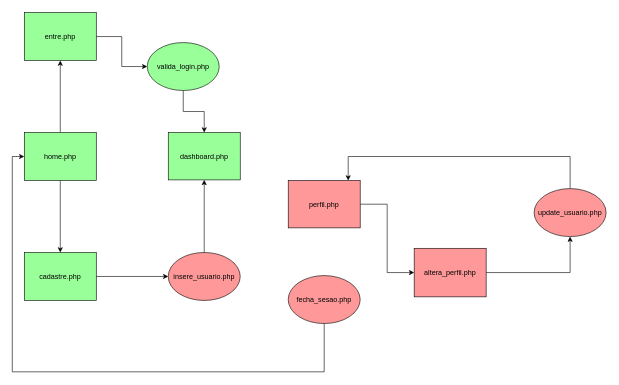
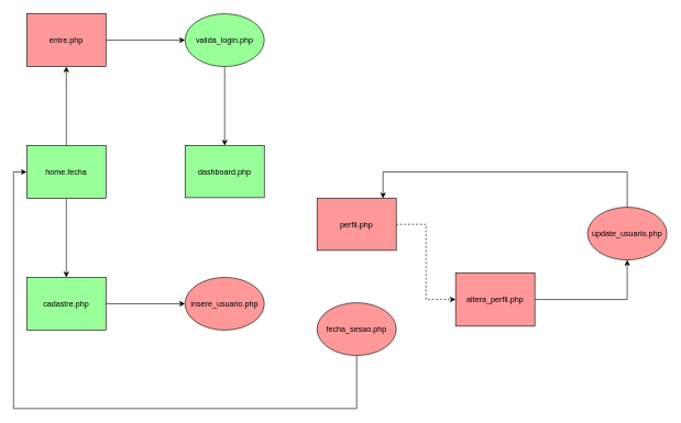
  <mxCell id="0" />
  <mxCell id="1" parent="0" />
  <mxCell id="2" style="edgeStyle=orthogonalEdgeStyle;rounded=0;orthogonalLoop=1;jettySize=auto;html=1;exitX=0.5;exitY=1;exitDx=0;exitDy=0;entryX=0.5;entryY=0;entryDx=0;entryDy=0;" parent="1" source="4" target="6" edge="1"><mxGeometry relative="1" as="geometry"><mxPoint x="100" y="390" as="targetPoint" /></mxGeometry></mxCell>
  <mxCell id="3" style="edgeStyle=orthogonalEdgeStyle;rounded=0;orthogonalLoop=1;jettySize=auto;html=1;exitX=0.5;exitY=0;exitDx=0;exitDy=0;entryX=0.5;entryY=1;entryDx=0;entryDy=0;" parent="1" source="4" target="8" edge="1"><mxGeometry relative="1" as="geometry" /></mxCell>
- <mxCell id="4" value="home.php" style="rounded=0;whiteSpace=wrap;html=1;fillColor=#99FF99;" parent="1" vertex="1"><mxGeometry x="40" y="220" width="120" height="80" as="geometry" /></mxCell>
+ <mxCell id="4" value="home.fecha" style="rounded=0;whiteSpace=wrap;html=1;fillColor=#99FF99;" parent="1" vertex="1"><mxGeometry x="40" y="220" width="120" height="80" as="geometry" /></mxCell>
  <mxCell id="5" value="" style="edgeStyle=orthogonalEdgeStyle;rounded=0;orthogonalLoop=1;jettySize=auto;html=1;" parent="1" source="6" target="10" edge="1"><mxGeometry relative="1" as="geometry" /></mxCell>
  <mxCell id="6" value="cadastre.php" style="rounded=0;whiteSpace=wrap;html=1;fillColor=#99FF99;" parent="1" vertex="1"><mxGeometry x="40" y="420" width="120" height="80" as="geometry" /></mxCell>
  <mxCell id="7" value="" style="edgeStyle=orthogonalEdgeStyle;rounded=0;orthogonalLoop=1;jettySize=auto;html=1;" parent="1" source="8" target="12" edge="1"><mxGeometry relative="1" as="geometry" /></mxCell>
- <mxCell id="8" value="entre.php" style="rounded=0;whiteSpace=wrap;html=1;fillColor=#99FF99;" parent="1" vertex="1"><mxGeometry x="40" width="120" height="80" as="geometry" y="20" /></mxCell>
- <mxCell id="9" style="edgeStyle=orthogonalEdgeStyle;rounded=0;orthogonalLoop=1;jettySize=auto;html=1;entryX=0.5;entryY=1;entryDx=0;entryDy=0;" parent="1" source="10" target="13" edge="1"><mxGeometry relative="1" as="geometry" /></mxCell>
+ <mxCell id="8" value="entre.php" style="rounded=0;whiteSpace=wrap;html=1;fillColor=#ff9999;" parent="1" vertex="1"><mxGeometry x="40" width="120" height="80" as="geometry" y="20" /></mxCell>
  <mxCell id="10" value="insere_usuario.php" style="ellipse;whiteSpace=wrap;html=1;rounded=0;fillColor=#ff9999;" parent="1" vertex="1"><mxGeometry x="280" y="420" width="120" height="80" as="geometry" /></mxCell>
  <mxCell id="11" value="" style="edgeStyle=orthogonalEdgeStyle;rounded=0;orthogonalLoop=1;jettySize=auto;html=1;" parent="1" source="12" target="13" edge="1"><mxGeometry relative="1" as="geometry" /></mxCell>
- <mxCell id="12" value="valida_login.php" style="ellipse;whiteSpace=wrap;html=1;rounded=0;fillColor=#99FF99;" parent="1" vertex="1"><mxGeometry x="245" y="70" width="120" height="80" as="geometry" /></mxCell>
+ <mxCell id="12" value="valida_login.php" style="ellipse;whiteSpace=wrap;html=1;rounded=0;fillColor=#99FF99;" parent="1" vertex="1"><mxGeometry x="280" width="120" height="80" as="geometry" y="20" /></mxCell>
  <mxCell id="13" value="dashboard.php" style="whiteSpace=wrap;html=1;rounded=0;fillColor=#99FF99;" parent="1" vertex="1"><mxGeometry x="280" y="220" width="120" height="79" as="geometry" /></mxCell>
- <mxCell id="14" style="edgeStyle=orthogonalEdgeStyle;rounded=0;orthogonalLoop=1;jettySize=auto;html=1;exitX=1;exitY=0.5;exitDx=0;exitDy=0;entryX=0;entryY=0.5;entryDx=0;entryDy=0;" parent="1" source="15" target="19" edge="1"><mxGeometry relative="1" as="geometry" /></mxCell>
+ <mxCell id="14" style="edgeStyle=orthogonalEdgeStyle;rounded=0;orthogonalLoop=1;jettySize=auto;html=1;exitX=1;exitY=0.5;exitDx=0;exitDy=0;entryX=0;entryY=0.5;entryDx=0;entryDy=0;dashed=1;" parent="1" source="15" target="19" edge="1"><mxGeometry relative="1" as="geometry" /></mxCell>
  <mxCell id="15" value="perfil.php" style="whiteSpace=wrap;html=1;fillColor=#FF9999;rounded=0;" parent="1" vertex="1"><mxGeometry x="480" y="300" width="120" height="79" as="geometry" /></mxCell>
  <mxCell id="16" style="edgeStyle=orthogonalEdgeStyle;rounded=0;orthogonalLoop=1;jettySize=auto;html=1;entryX=0;entryY=0.5;entryDx=0;entryDy=0;" parent="1" source="17" target="4" edge="1"><mxGeometry relative="1" as="geometry"><Array as="points"><mxPoint x="540" y="619" /><mxPoint x="20" y="619" /><mxPoint x="20" y="260" /></Array></mxGeometry></mxCell>
  <mxCell id="17" value="fecha_sesao.php" style="ellipse;whiteSpace=wrap;html=1;fillColor=#FF9999;rounded=0;" parent="1" vertex="1"><mxGeometry x="480" y="458.5" width="120" height="80" as="geometry" /></mxCell>
  <mxCell id="18" value="" style="edgeStyle=orthogonalEdgeStyle;rounded=0;orthogonalLoop=1;jettySize=auto;html=1;" parent="1" source="19" target="21" edge="1"><mxGeometry relative="1" as="geometry" /></mxCell>
  <mxCell id="19" value="altera_perfil.php" style="whiteSpace=wrap;html=1;fillColor=#FF9999;rounded=0;" parent="1" vertex="1"><mxGeometry x="690" y="413" width="120" height="81" as="geometry" /></mxCell>
  <mxCell id="20" style="edgeStyle=orthogonalEdgeStyle;rounded=0;orthogonalLoop=1;jettySize=auto;html=1;" parent="1" source="21" edge="1"><mxGeometry relative="1" as="geometry"><mxPoint x="580" y="300" as="targetPoint" /><Array as="points"><mxPoint x="950" y="260" /><mxPoint x="580" y="260" /><mxPoint x="580" y="300" /></Array></mxGeometry></mxCell>
  <mxCell id="21" value="update_usuario.php" style="ellipse;whiteSpace=wrap;html=1;fillColor=#FF9999;rounded=0;" parent="1" vertex="1"><mxGeometry x="890" y="313.5" width="120" height="80" as="geometry" /></mxCell>
